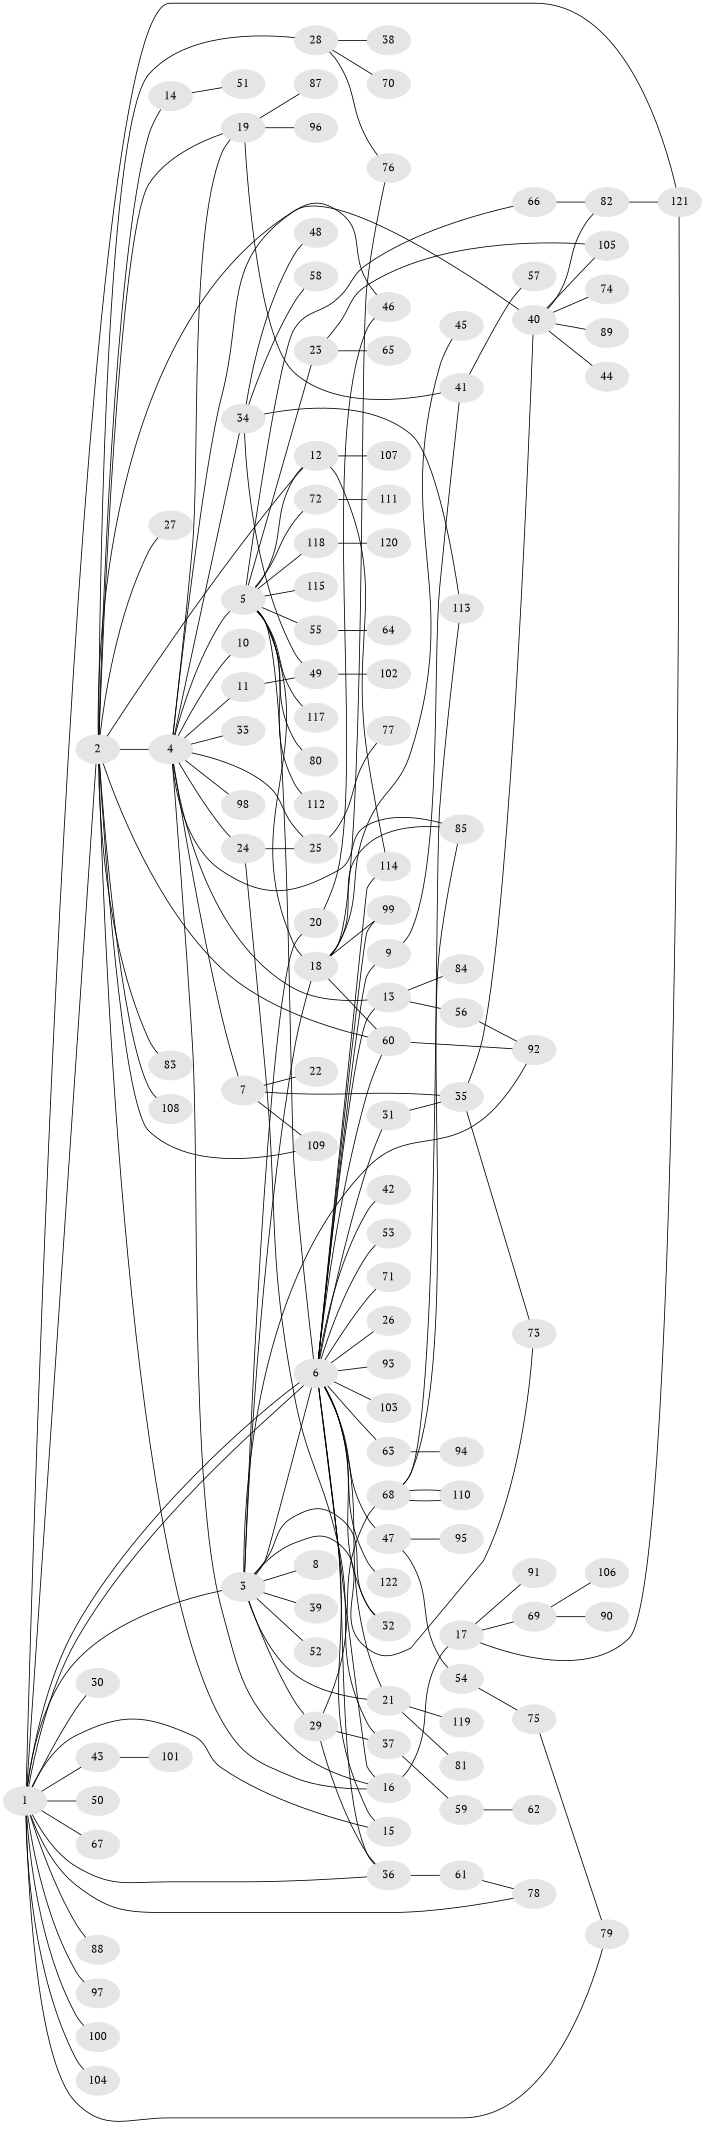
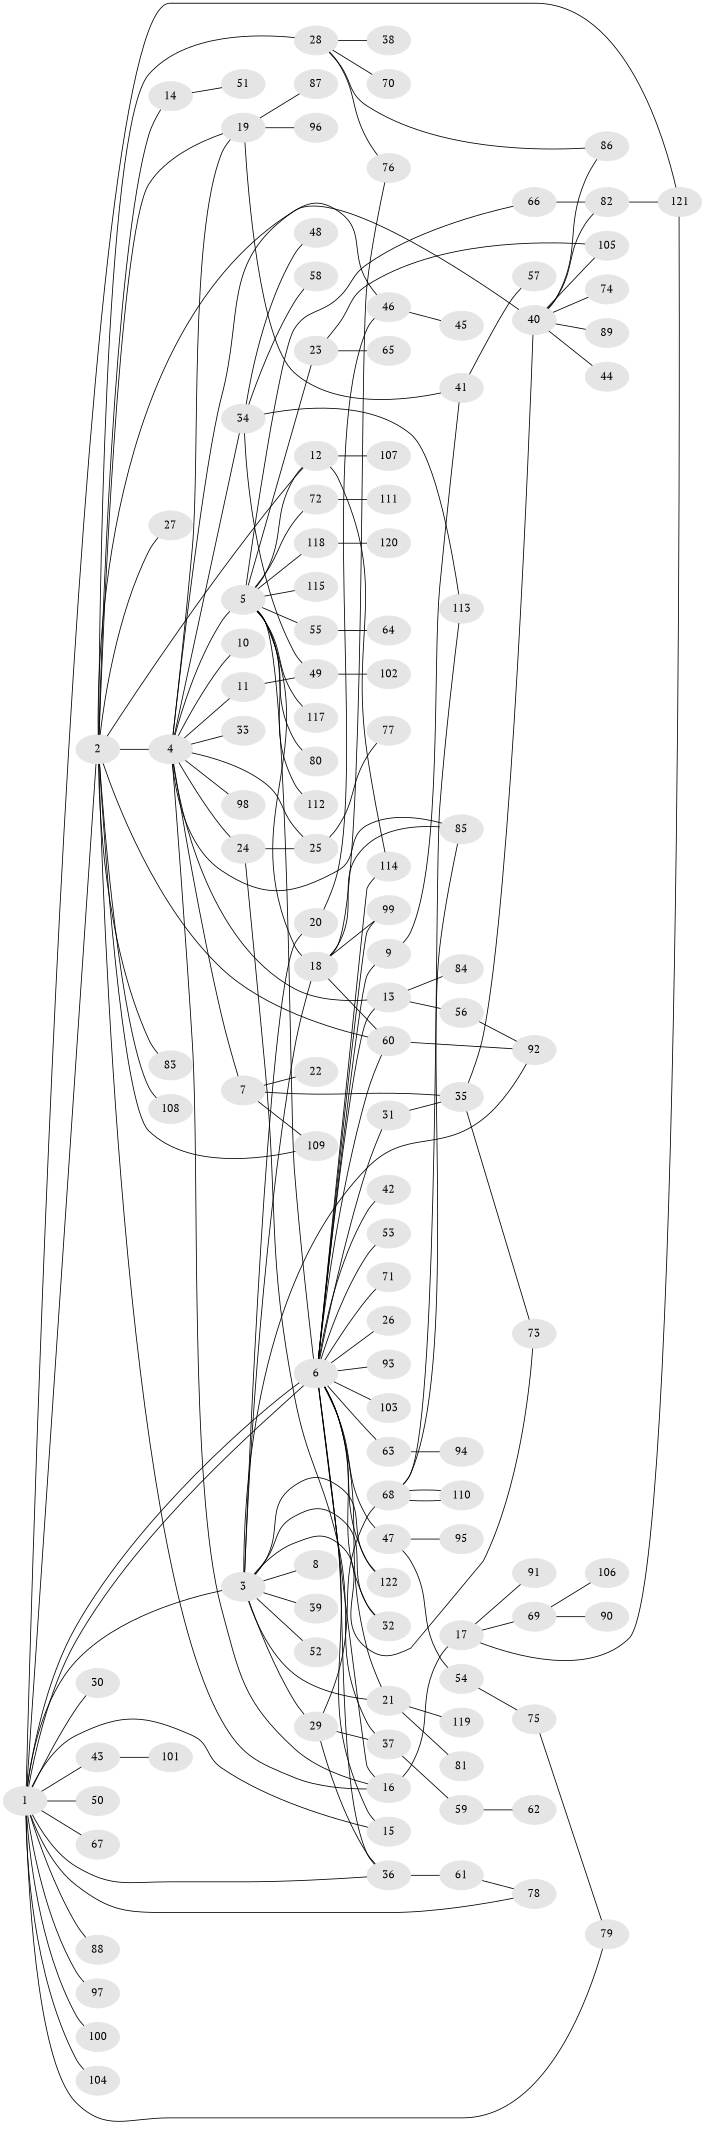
  graph {
    fontname="PT Serif"
    rankdir=LR
    node [color=gray90 fontname="PT Serif" style=filled]
    edge [fontname="PT Serif"]
    1
    2
    3
    6
    15
    30
    36
    43
    50
    67
    78
    79
    88
    97
    100
    104
    121
    4
    12
    14
    16
    19
    27
    28
    46
    60
    83
    108
    109
    8
    18
    20
    21
    29
    32
    39
    52
    73
    92
    13
    9
    26
    31
    42
    47
    53
    63
    71
    93
    99
    103
    114
    122
    61
    101
    5
    7
    10
    11
    24
    25
    33
    34
    40
    85
    98
    107
    51
    17
    41
    87
    96
    76
    38
    70
+   86
    45
    81
    119
    37
    68
    23
    55
    66
    72
    80
    112
    115
    117
    118
    22
    35
    49
    56
    84
    77
    48
    58
    113
    105
    44
    74
    82
    89
    65
    64
    111
    120
    54
    95
    94
    57
    102
    69
    91
    90
    106
    59
    110
    62
    75
    1 -- 2
    1 -- 3
    1 -- 6
    1 -- 6
    1 -- 15
    1 -- 30
    1 -- 36
    1 -- 43
    1 -- 50
    1 -- 67
    1 -- 78
    1 -- 79
    1 -- 88
    1 -- 97
    1 -- 100
    1 -- 104
    1 -- 121
    2 -- 4
    2 -- 12
    2 -- 14
    2 -- 16
    2 -- 19
    2 -- 27
    2 -- 28
    2 -- 46
    2 -- 60
    2 -- 83
    2 -- 108
    2 -- 109
-   3 -- 6
+   3 -- 122
    3 -- 8
    3 -- 18
    3 -- 20
    3 -- 21
    3 -- 29
    3 -- 32
    3 -- 39
    3 -- 52
    3 -- 73
    3 -- 92
    6 -- 15
    6 -- 36
    6 -- 16
    6 -- 60
    6 -- 21
    6 -- 32
    6 -- 13
    6 -- 9
    6 -- 26
    6 -- 31
    6 -- 42
    6 -- 47
    6 -- 53
    6 -- 63
    6 -- 71
    6 -- 93
    6 -- 99
    6 -- 103
    6 -- 114
    6 -- 122
    36 -- 61
    43 -- 101
    4 -- 16
    4 -- 19
    4 -- 13
    4 -- 5
    4 -- 7
    4 -- 10
    4 -- 11
    4 -- 24
    4 -- 25
    4 -- 33
    4 -- 34
    4 -- 40
    4 -- 85
    4 -- 98
    12 -- 114
    12 -- 107
    14 -- 51
    16 -- 17
    19 -- 41
    19 -- 87
    19 -- 96
    28 -- 76
    28 -- 38
    28 -- 70
+   28 -- 86
    60 -- 92
    18 -- 60
    18 -- 99
    18 -- 85
    18 -- 76
-   18 -- 45
+   46 -- 45
    20 -- 46
    21 -- 81
    21 -- 119
    29 -- 36
    29 -- 37
    29 -- 68
    13 -- 56
    13 -- 84
    9 -- 41
    31 -- 35
    47 -- 54
    47 -- 95
    63 -- 94
    61 -- 78
    5 -- 6
    5 -- 12
    5 -- 18
    5 -- 23
    5 -- 55
    5 -- 66
    5 -- 72
    5 -- 80
    5 -- 112
    5 -- 115
    5 -- 117
    5 -- 118
    7 -- 109
    7 -- 22
    7 -- 35
    11 -- 49
    24 -- 25
    24 -- 37
    25 -- 77
    34 -- 49
    34 -- 48
    34 -- 58
    34 -- 113
+   40 -- 86
    40 -- 105
    40 -- 44
    40 -- 74
    40 -- 82
    40 -- 89
    17 -- 121
    17 -- 69
    17 -- 91
    41 -- 57
    37 -- 59
    68 -- 85
    68 -- 113
    68 -- 110
    68 -- 110
    23 -- 105
    23 -- 65
    55 -- 64
    66 -- 82
    72 -- 111
    118 -- 120
    35 -- 73
    35 -- 40
    49 -- 102
    56 -- 92
    82 -- 121
    54 -- 75
    69 -- 90
    69 -- 106
    59 -- 62
    75 -- 79
  }
